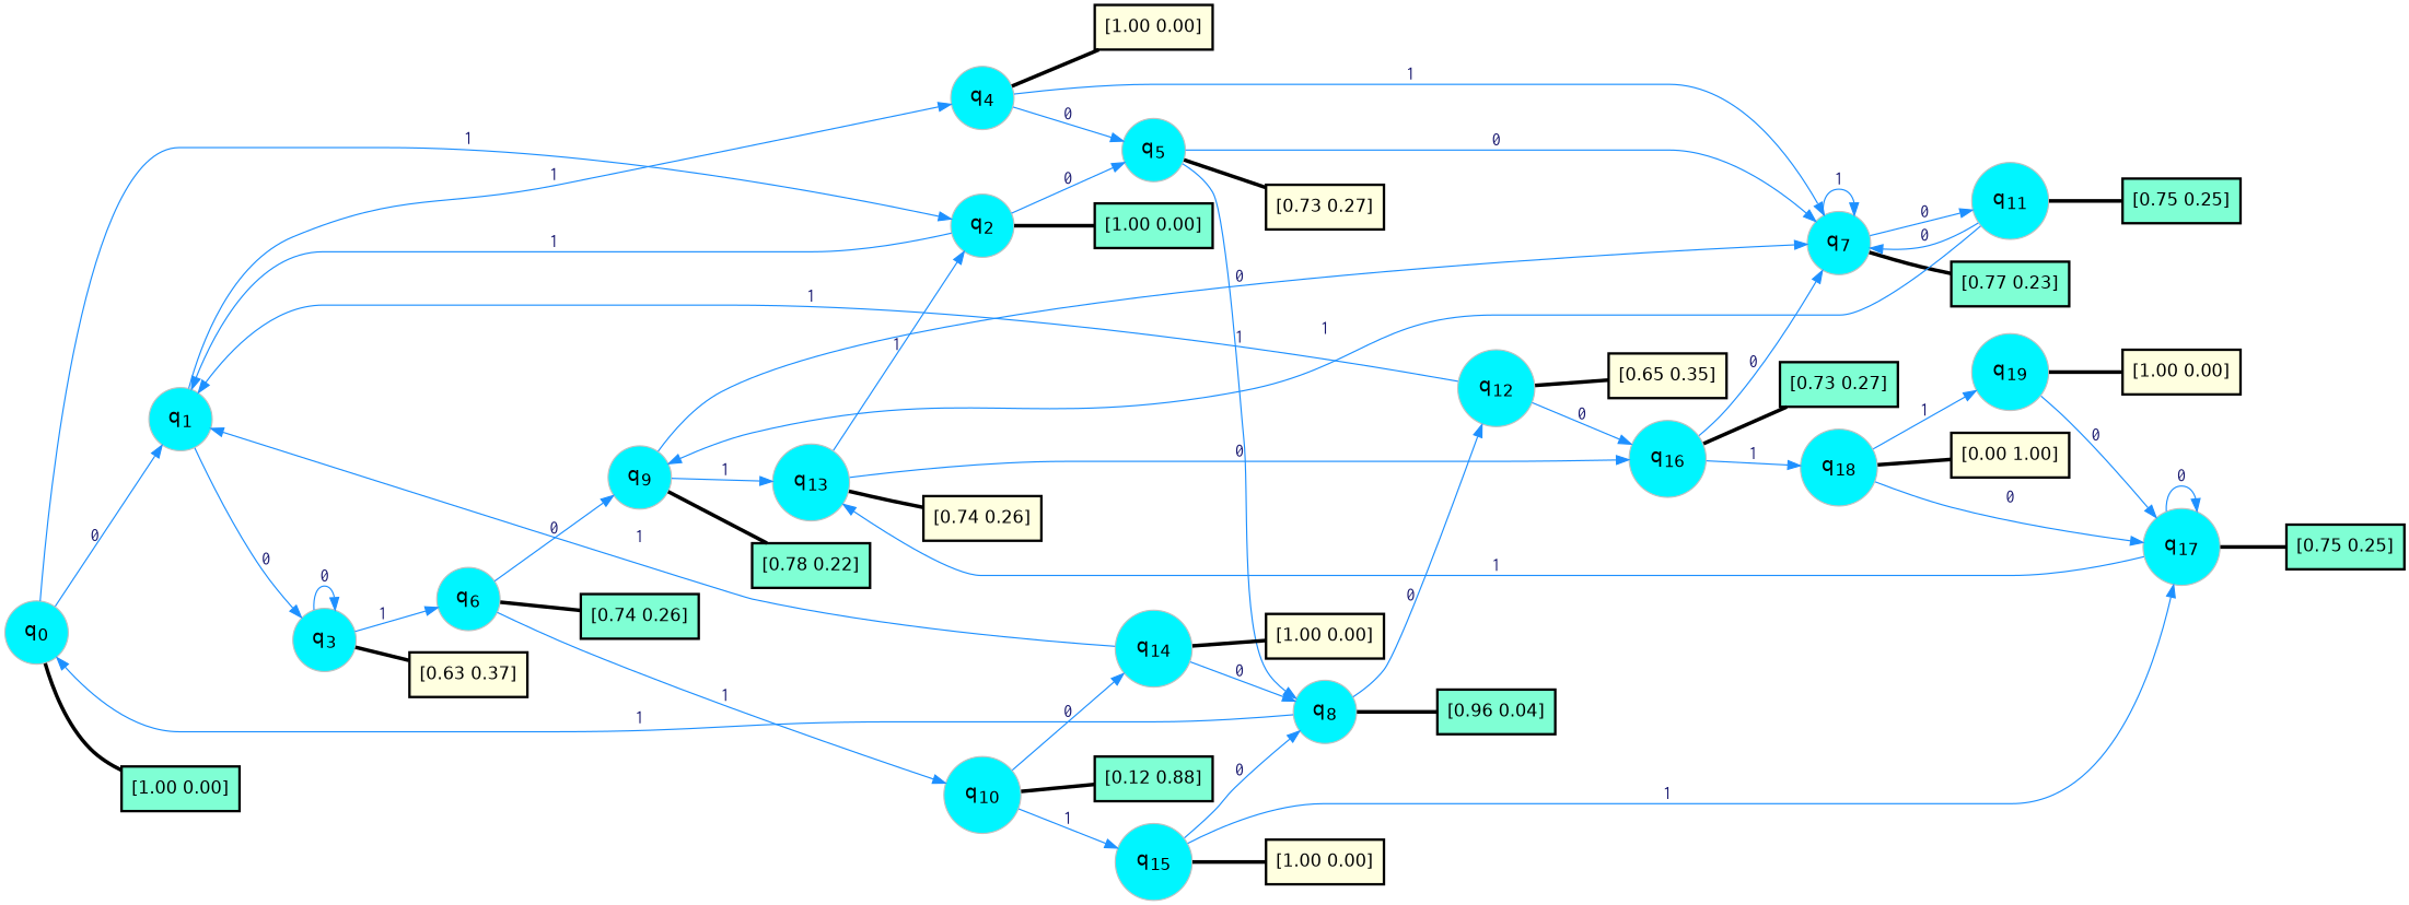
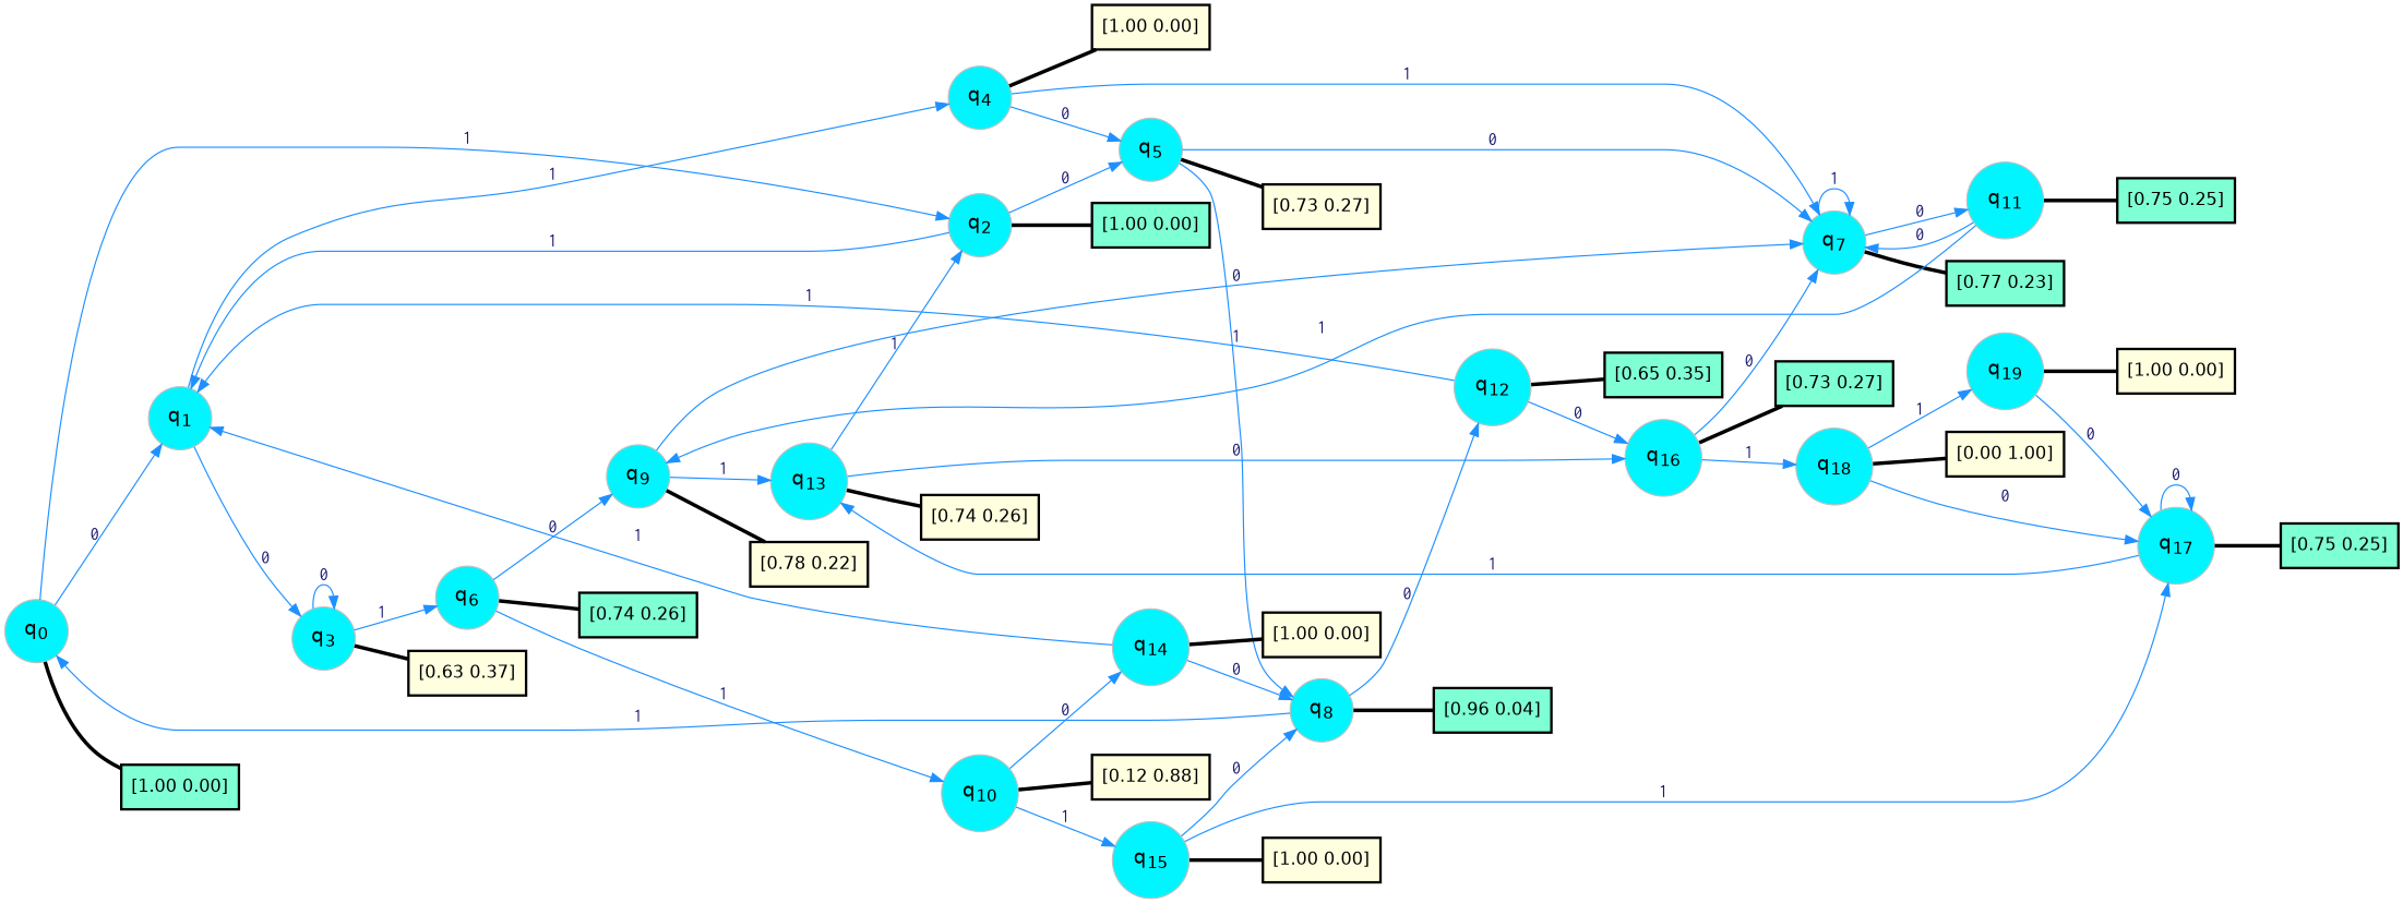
  digraph {
    rankdir=LR
    node [color=gray fillcolor=turquoise1 fontcolor=black fontname=Helvetica fontsize=16 fontweight=bold shape=circle style=filled]
    edge [arrowsize=1 color=dodgerblue1 fontcolor=midnightblue fontname=courier fontweight=bold penwidth=1 style=solid weight=20]
    n1 [label=<q<SUB>0</SUB>>]
    n2 [label=<q<SUB>1</SUB>>]
    n3 [label=<q<SUB>2</SUB>>]
    n4 [color=black fillcolor=aquamarine fontsize=14 label="[1.00 0.00]" penwidth=2 shape=box]
    n5 [label=<q<SUB>3</SUB>>]
    n6 [label=<q<SUB>4</SUB>>]
    n7 [label=<q<SUB>5</SUB>>]
    n8 [color=black fillcolor=aquamarine fontsize=14 label="[1.00 0.00]" penwidth=2 shape=box]
    n9 [label=<q<SUB>6</SUB>>]
    n10 [color=black fillcolor=lightyellow fontsize=14 label="[0.63 0.37]" penwidth=2 shape=box]
    n11 [label=<q<SUB>7</SUB>>]
    n12 [color=black fillcolor=lightyellow fontsize=14 label="[1.00 0.00]" penwidth=2 shape=box]
    n13 [label=<q<SUB>8</SUB>>]
    n14 [color=black fillcolor=lightyellow fontsize=14 label="[0.73 0.27]" penwidth=2 shape=box]
    n15 [label=<q<SUB>9</SUB>>]
    n16 [label=<q<SUB>10</SUB>>]
    n17 [color=black fillcolor=aquamarine fontsize=14 label="[0.74 0.26]" penwidth=2 shape=box]
    n18 [label=<q<SUB>11</SUB>>]
    n19 [color=black fillcolor=aquamarine fontsize=14 label="[0.77 0.23]" penwidth=2 shape=box]
    n20 [label=<q<SUB>12</SUB>>]
    n21 [color=black fillcolor=aquamarine fontsize=14 label="[0.96 0.04]" penwidth=2 shape=box]
    n22 [label=<q<SUB>13</SUB>>]
-   n23 [color=black fillcolor=aquamarine fontsize=14 label="[0.78 0.22]" penwidth=2 shape=box]
+   n23 [color=black fillcolor=lightyellow fontsize=14 label="[0.78 0.22]" penwidth=2 shape=box]
    n24 [label=<q<SUB>14</SUB>>]
    n25 [label=<q<SUB>15</SUB>>]
-   n26 [color=black fillcolor=aquamarine fontsize=14 label="[0.12 0.88]" penwidth=2 shape=box]
+   n26 [color=black fillcolor=lightyellow fontsize=14 label="[0.12 0.88]" penwidth=2 shape=box]
    n27 [color=black fillcolor=aquamarine fontsize=14 label="[0.75 0.25]" penwidth=2 shape=box]
    n28 [label=<q<SUB>16</SUB>>]
-   n29 [color=black fillcolor=lightyellow fontsize=14 label="[0.65 0.35]" penwidth=2 shape=box]
+   n29 [color=black fillcolor=aquamarine fontsize=14 label="[0.65 0.35]" penwidth=2 shape=box]
    n30 [color=black fillcolor=lightyellow fontsize=14 label="[0.74 0.26]" penwidth=2 shape=box]
    n31 [color=black fillcolor=lightyellow fontsize=14 label="[1.00 0.00]" penwidth=2 shape=box]
    n32 [label=<q<SUB>17</SUB>>]
    n33 [color=black fillcolor=lightyellow fontsize=14 label="[1.00 0.00]" penwidth=2 shape=box]
    n34 [label=<q<SUB>18</SUB>>]
    n35 [color=black fillcolor=aquamarine fontsize=14 label="[0.73 0.27]" penwidth=2 shape=box]
    n36 [color=black fillcolor=aquamarine fontsize=14 label="[0.75 0.25]" penwidth=2 shape=box]
    n37 [label=<q<SUB>19</SUB>>]
    n38 [color=black fillcolor=lightyellow fontsize=14 label="[0.00 1.00]" penwidth=2 shape=box]
    n39 [color=black fillcolor=lightyellow fontsize=14 label="[1.00 0.00]" penwidth=2 shape=box]
    n1 -> n2 [label=0]
    n1 -> n3 [label=1]
    n1 -> n4 [arrowhead=none color=black penwidth=3]
    n2 -> n5 [label=0]
    n2 -> n6 [label=1 style=bold]
    n3 -> n2 [label=1 style=bold]
    n3 -> n7 [label=0]
    n3 -> n8 [arrowhead=none color=black penwidth=3 style=bold]
    n5 -> n5 [label=0 style=bold]
    n5 -> n9 [label=1 style=bold]
    n5 -> n10 [arrowhead=none color=black penwidth=3]
    n6 -> n7 [label=0 style=bold]
    n6 -> n11 [label=1 style=bold]
    n6 -> n12 [arrowhead=none color=black penwidth=3 style=bold]
    n7 -> n11 [label=0 style=bold]
    n7 -> n13 [label=1 style=bold]
    n7 -> n14 [arrowhead=none color=black penwidth=3]
    n9 -> n15 [label=0]
    n9 -> n16 [label=1]
    n9 -> n17 [arrowhead=none color=black penwidth=3]
    n11 -> n11 [label=1]
    n11 -> n18 [label=0 style=bold]
    n11 -> n19 [arrowhead=none color=black penwidth=3]
    n13 -> n1 [label=1]
    n13 -> n20 [label=0 style=bold]
    n13 -> n21 [arrowhead=none color=black penwidth=3 style=bold]
    n15 -> n11 [label=0]
    n15 -> n22 [label=1]
    n15 -> n23 [arrowhead=none color=black penwidth=3]
    n16 -> n24 [label=0]
    n16 -> n25 [label=1]
    n16 -> n26 [arrowhead=none color=black penwidth=3 style=bold]
    n18 -> n11 [label=0 style=bold]
    n18 -> n15 [label=1]
    n18 -> n27 [arrowhead=none color=black penwidth=3 style=bold]
    n20 -> n2 [label=1 style=bold]
    n20 -> n28 [label=0 style=bold]
    n20 -> n29 [arrowhead=none color=black penwidth=3 style=bold]
    n22 -> n3 [label=1]
    n22 -> n28 [label=0]
    n22 -> n30 [arrowhead=none color=black penwidth=3 style=bold]
    n24 -> n2 [label=1]
    n24 -> n13 [label=0 style=bold]
    n24 -> n31 [arrowhead=none color=black penwidth=3 style=bold]
    n25 -> n13 [label=0]
    n25 -> n32 [label=1]
    n25 -> n33 [arrowhead=none color=black penwidth=3 style=bold]
    n28 -> n11 [label=0]
    n28 -> n34 [label=1]
    n28 -> n35 [arrowhead=none color=black penwidth=3 style=bold]
    n32 -> n22 [label=1]
    n32 -> n32 [label=0 style=bold]
    n32 -> n36 [arrowhead=none color=black penwidth=3]
    n34 -> n32 [label=0 style=bold]
    n34 -> n37 [label=1]
    n34 -> n38 [arrowhead=none color=black penwidth=3 style=bold]
    n37 -> n32 [label=0 style=bold]
    n37 -> n39 [arrowhead=none color=black penwidth=3]
  }
